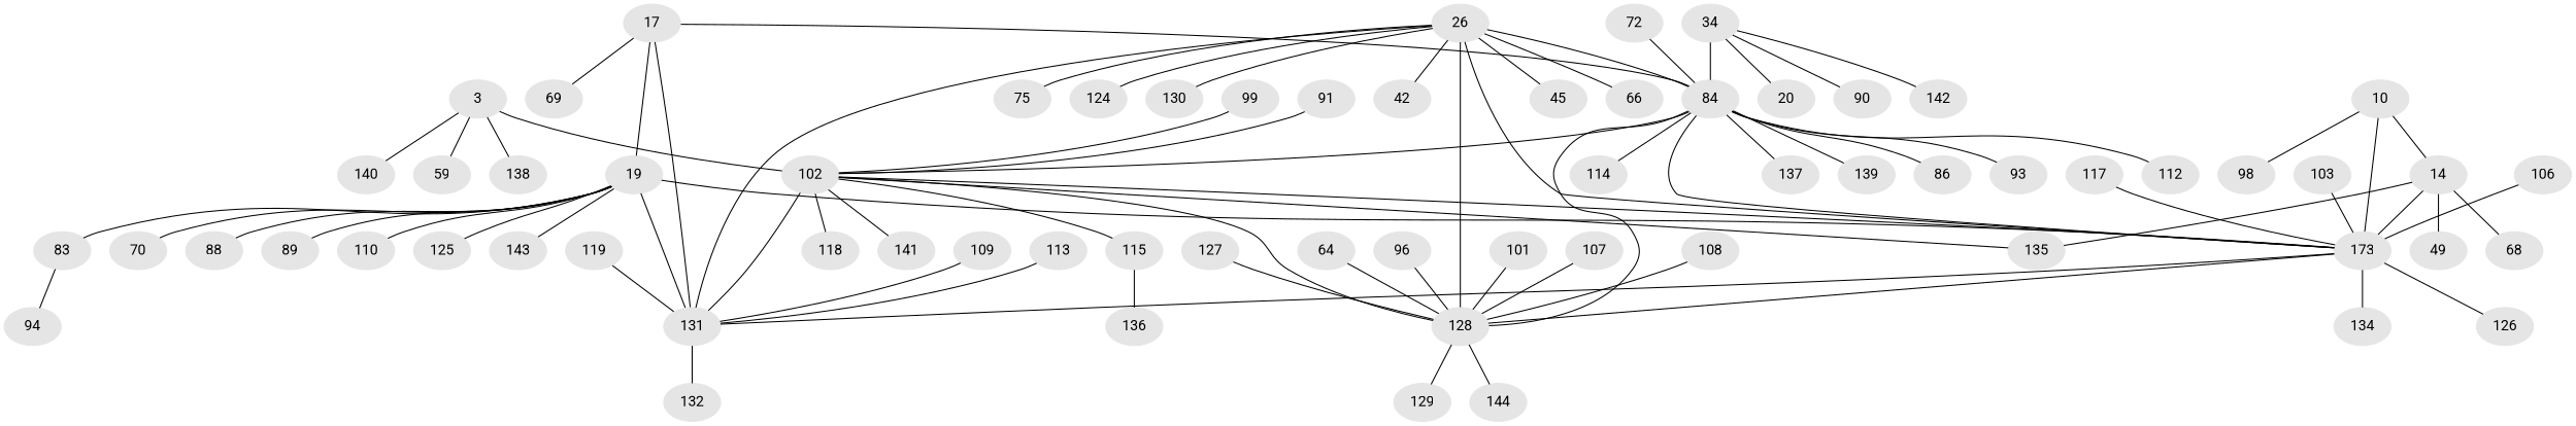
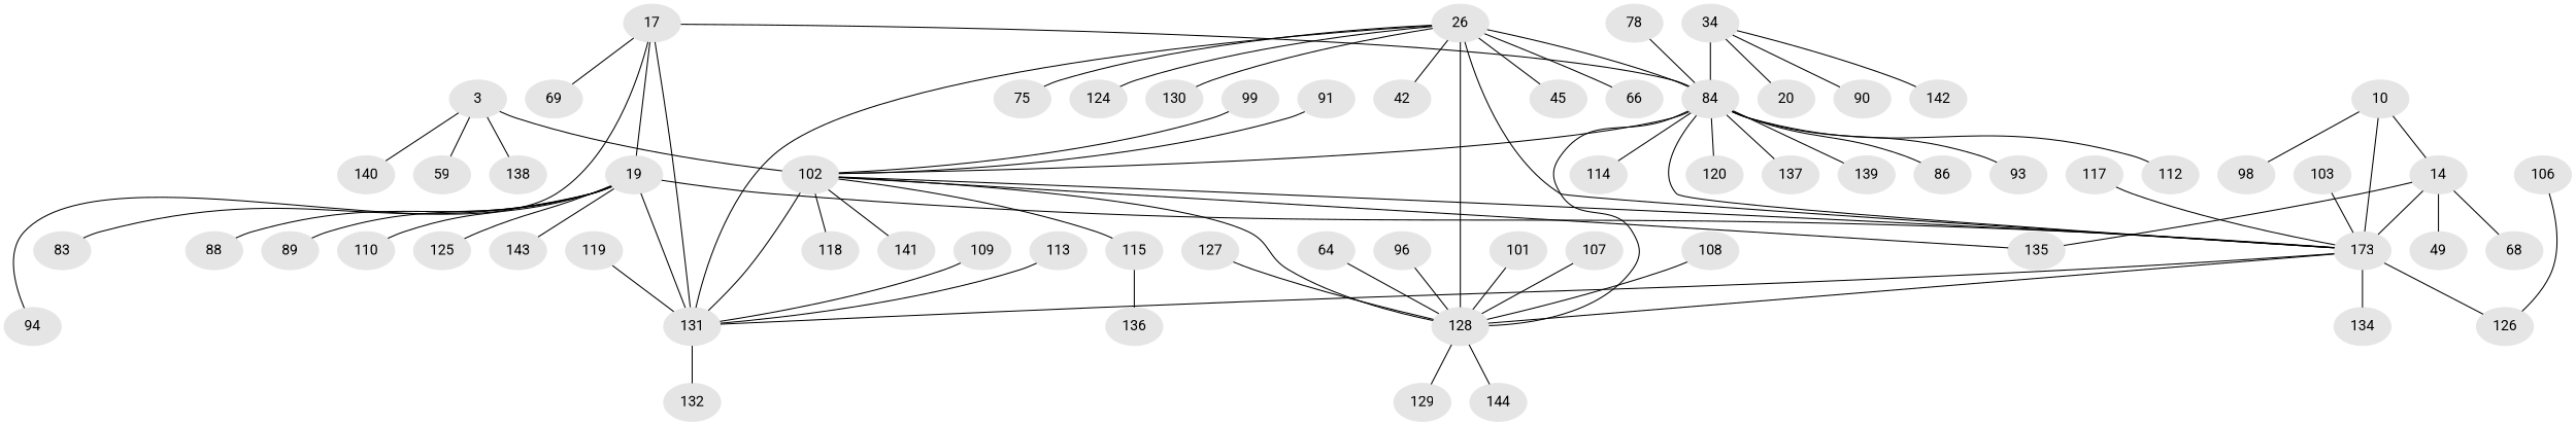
  graph {
    fontname=Roboto
    node [color=gray90 fontname=Roboto style=filled]
    edge [fontname=Roboto]
    3 [super="+1"]
    59
    102 [super="+6+7+41+46+52+54+60"]
    138
    140
    n6 [label=173 super="+100+61+85+82+92"]
    135 [super="+67"]
    131 [super="+97+104"]
    128 [super="+48+57"]
    115
    118
    141 [super="+133"]
    10 [super="+9"]
    14 [super="+11"]
    98
    49
    68
    126
    134
    17 [super="+15"]
    19 [super="+18"]
    69
    84 [super="+76+35+31+40+44+53+56+58+73+77"]
    94 [super="+71"]
-   70
    83
    88
    89
    110
    125 [super="+122"]
    143
    86
    93
    112
    114
+   120
    137
    139
    132
    26 [super="+24+25"]
    42
    45
    66
    75
    124 [super="+116"]
    130
    129 [super="+105"]
    144
    34 [super="+32"]
    n50 [label=20 super="+38"]
    90
    142 [super="+39"]
    64
-   78 [label=72]
+   78
    91
    96
    99
    101
    136
    103 [super="+79"]
    106
    107
    108
    109
    113
    117
    119
    127
    3 -- 59
    3 -- 102 [weight=10]
    3 -- 138
    3 -- 140
    102 -- n6 [weight=2]
    102 -- 135
    102 -- 131
    102 -- 128
    102 -- 115
    102 -- 118
    102 -- 141
    n6 -- 131
    n6 -- 128
    n6 -- 126
    n6 -- 134
    131 -- 132
    128 -- 129
    128 -- 144
    115 -- 136
    10 -- n6 [weight=6]
    10 -- 14 [weight=4]
    10 -- 98
    14 -- n6 [weight=6]
    14 -- 135
    14 -- 49
    14 -- 68
    17 -- 131 [weight=4]
    17 -- 19 [weight=6]
    17 -- 69
    17 -- 84 [weight=2]
-   83 -- 94
+   17 -- 94
    19 -- n6 [weight=2]
    19 -- 131 [weight=6]
-   19 -- 70
    19 -- 83
    19 -- 88
    19 -- 89
    19 -- 110
    19 -- 125
    19 -- 143
    84 -- 102 [weight=2]
    84 -- n6 [weight=2]
    84 -- 128 [weight=2]
    84 -- 86
    84 -- 93
    84 -- 112
    84 -- 114
+   84 -- 120
    84 -- 137
    84 -- 139
    26 -- n6
    26 -- 131 [weight=2]
    26 -- 128 [weight=12]
    26 -- 84
    26 -- 42
    26 -- 45
    26 -- 66
    26 -- 75
    26 -- 124
    26 -- 130
    34 -- 84 [weight=10]
    34 -- n50
    34 -- 90
    34 -- 142
    64 -- 128
    78 -- 84
    91 -- 102
    96 -- 128
    99 -- 102
    101 -- 128
    103 -- n6
-   106 -- n6
+   106 -- 126
    107 -- 128
    108 -- 128
    109 -- 131
    113 -- 131
    117 -- n6
    119 -- 131
    127 -- 128
  }
